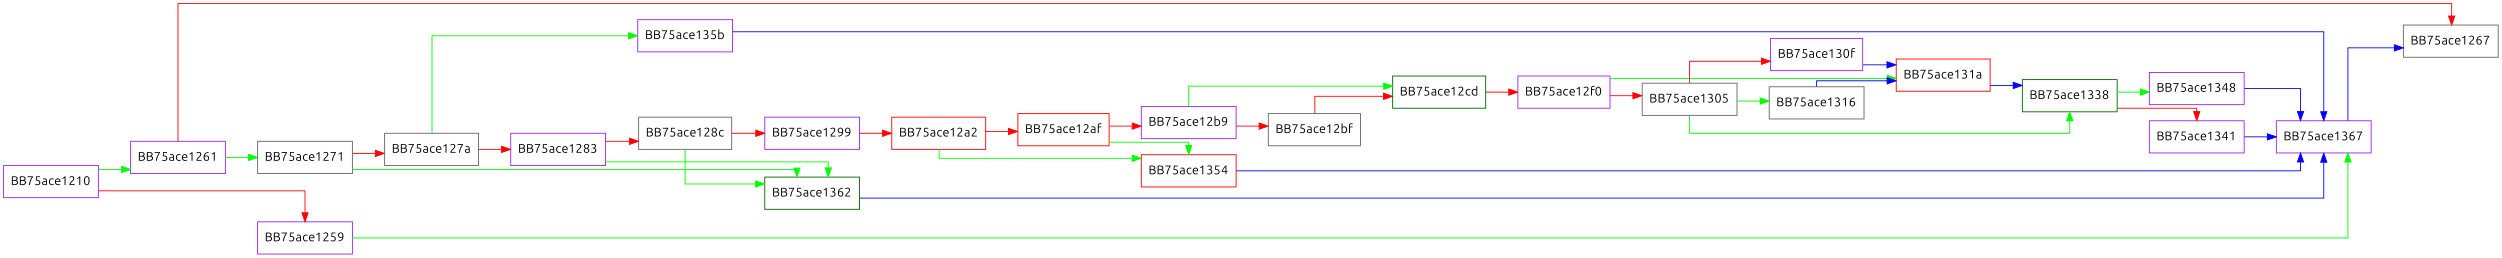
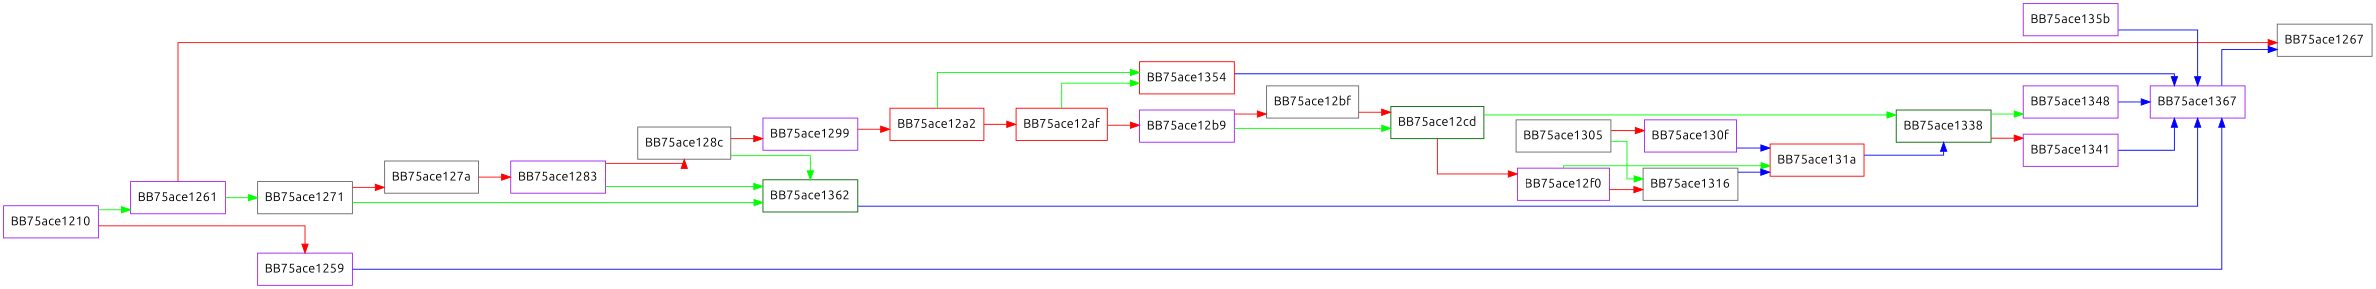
  digraph {
    fontname=Ubuntu
    rankdir=LR
    splines=ortho
    node [color=purple fontname=Ubuntu shape=box]
    edge [color=red fontname=Ubuntu]
    BB75ace1210
    BB75ace1261
    BB75ace1259
    BB75ace1271 [color=gray40]
    BB75ace1267 [color=gray40]
    BB75ace1367
    BB75ace1362 [color=darkgreen]
    BB75ace127a [color=gray40]
    BB75ace135b
    BB75ace1283
    BB75ace128c [color=gray40]
    BB75ace1299
    BB75ace12a2 [color=red]
    BB75ace1354 [color=red]
    BB75ace12af [color=red]
    BB75ace12b9
    BB75ace12cd [color=darkgreen]
    BB75ace12bf [color=gray40]
    BB75ace1338 [color=darkgreen]
    BB75ace12f0
    BB75ace1348
    BB75ace1341
    BB75ace131a [color=red]
    BB75ace1305 [color=gray40]
    BB75ace1316 [color=gray40]
    BB75ace130f
    BB75ace1210 -> BB75ace1261 [color=green]
    BB75ace1210 -> BB75ace1259
    BB75ace1261 -> BB75ace1271 [color=green]
    BB75ace1261 -> BB75ace1267
-   BB75ace1259 -> BB75ace1367 [color=green]
+   BB75ace1259 -> BB75ace1367 [color=blue]
    BB75ace1271 -> BB75ace1362 [color=green]
    BB75ace1271 -> BB75ace127a
    BB75ace1367 -> BB75ace1267 [color=blue]
    BB75ace1362 -> BB75ace1367 [color=blue]
-   BB75ace127a -> BB75ace135b [color=green]
    BB75ace127a -> BB75ace1283
    BB75ace135b -> BB75ace1367 [color=blue]
    BB75ace1283 -> BB75ace1362 [color=green]
    BB75ace1283 -> BB75ace128c
    BB75ace128c -> BB75ace1362 [color=green]
    BB75ace128c -> BB75ace1299
    BB75ace1299 -> BB75ace12a2
    BB75ace12a2 -> BB75ace1354 [color=green]
    BB75ace12a2 -> BB75ace12af
    BB75ace1354 -> BB75ace1367 [color=blue]
    BB75ace12af -> BB75ace1354 [color=green]
    BB75ace12af -> BB75ace12b9
    BB75ace12b9 -> BB75ace12cd [color=green]
    BB75ace12b9 -> BB75ace12bf
-   BB75ace1305 -> BB75ace1338 [color=green]
+   BB75ace12cd -> BB75ace1338 [color=green]
    BB75ace12cd -> BB75ace12f0
    BB75ace12bf -> BB75ace12cd
    BB75ace1338 -> BB75ace1348 [color=green]
    BB75ace1338 -> BB75ace1341
    BB75ace12f0 -> BB75ace131a [color=green]
-   BB75ace12f0 -> BB75ace1305
+   BB75ace12f0 -> BB75ace1316
    BB75ace1348 -> BB75ace1367 [color=blue]
    BB75ace1341 -> BB75ace1367 [color=blue]
    BB75ace131a -> BB75ace1338 [color=blue]
    BB75ace1305 -> BB75ace1316 [color=green]
    BB75ace1305 -> BB75ace130f
    BB75ace1316 -> BB75ace131a [color=blue]
    BB75ace130f -> BB75ace131a [color=blue]
  }
